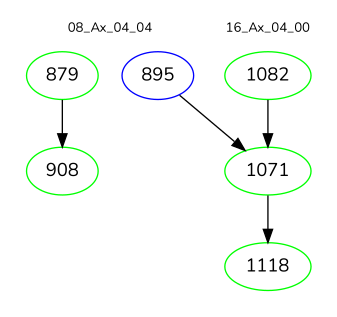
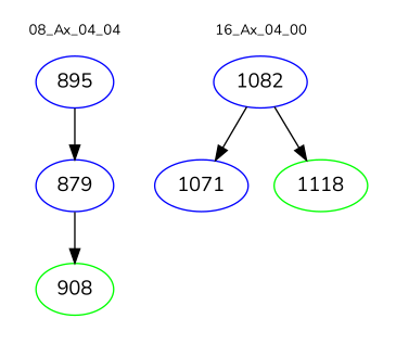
  digraph {
    fontname=Nunito
    node [color=green fontname=Nunito]
    edge [color=black fontname=Nunito]
    n1 [color=blue label=895]
-   n2 [label=879]
+   n2 [color=blue label=879]
    n3 [label=908]
-   n4 [label=1082]
-   n5 [label=1071]
+   n4 [color=blue label=1082]
+   n5 [color=blue label=1071]
    n6 [label=1118]
    subgraph cluster_1 {
      color=white
      fontsize=10
      label="08_Ax_04_04"
      n1
      n2
      n3
    }
    subgraph cluster_2 {
      color=white
      fontsize=10
      label="16_Ax_04_00"
      n4
      n5
      n6
    }
-   n1 -> n5
+   n1 -> n2
    n2 -> n3
    n4 -> n5
-   n5 -> n6
+   n4 -> n6
  }
